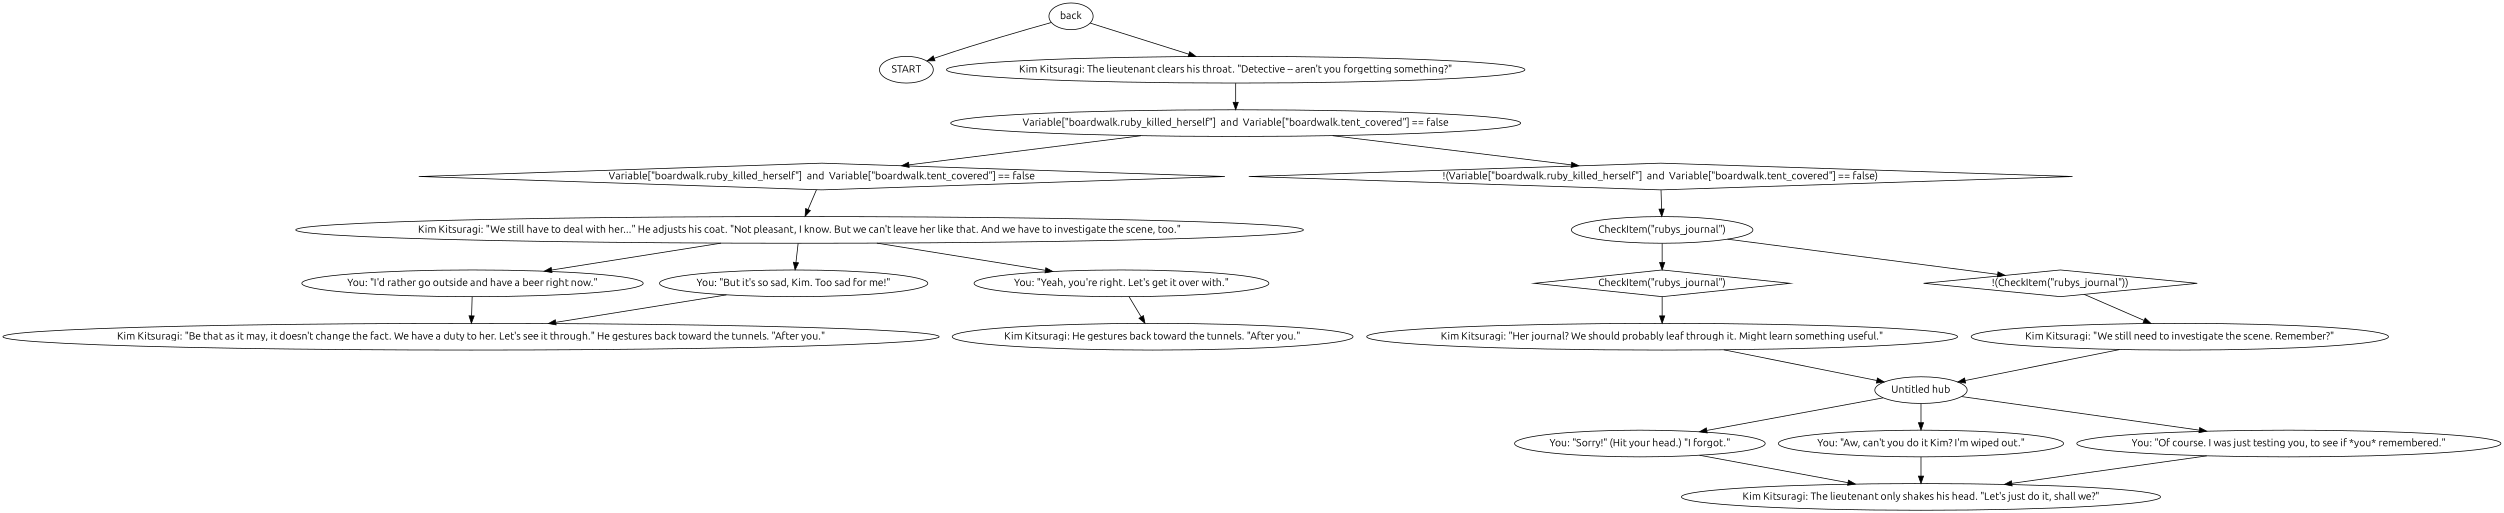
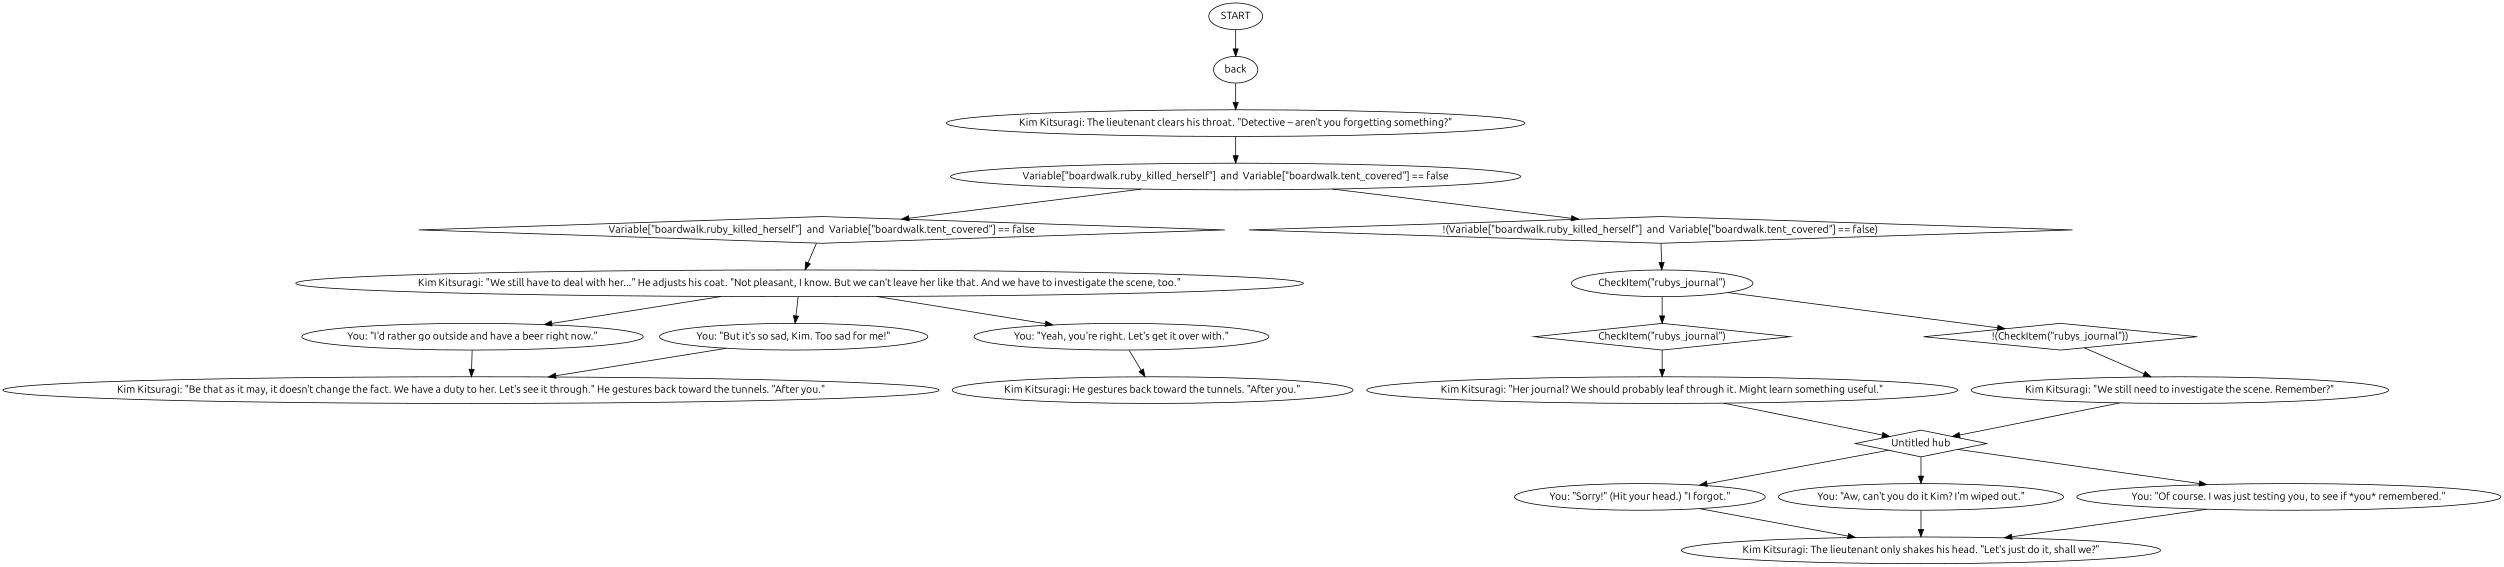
  digraph {
    fontname=Ubuntu
    node [fontname=Ubuntu]
    edge [fontname=Ubuntu]
    n1 [label=START]
    n2 [label=back]
    n3 [label="Kim Kitsuragi: The lieutenant clears his throat. \"Detective -- aren't you forgetting something?\""]
    n4 [label="Variable[\"boardwalk.ruby_killed_herself\"]  and  Variable[\"boardwalk.tent_covered\"] == false"]
    n5 [label="You: \"Sorry!\" (Hit your head.) \"I forgot.\""]
    n6 [label="Kim Kitsuragi: The lieutenant only shakes his head. \"Let's just do it, shall we?\""]
    n7 [label="CheckItem(\"rubys_journal\")"]
    n8 [label="CheckItem(\"rubys_journal\")" shape=diamond]
    n9 [label="!(CheckItem(\"rubys_journal\"))" shape=diamond]
    n10 [label="Kim Kitsuragi: \"Her journal? We should probably leaf through it. Might learn something useful.\""]
    n11 [label="Kim Kitsuragi: \"We still need to investigate the scene. Remember?\""]
-   n12 [label="Untitled hub"]
+   n12 [label="Untitled hub" shape=diamond]
    n13 [label="You: \"I'd rather go outside and have a beer right now.\""]
    n14 [label="Kim Kitsuragi: \"Be that as it may, it doesn't change the fact. We have a duty to her. Let's see it through.\" He gestures back toward the tunnels. \"After you.\""]
    n15 [label="You: \"Aw, can't you do it Kim? I'm wiped out.\""]
    n16 [label="Kim Kitsuragi: He gestures back toward the tunnels. \"After you.\""]
    n17 [label="You: \"But it's so sad, Kim. Too sad for me!\""]
    n18 [label="Variable[\"boardwalk.ruby_killed_herself\"]  and  Variable[\"boardwalk.tent_covered\"] == false" shape=diamond]
    n19 [label="!(Variable[\"boardwalk.ruby_killed_herself\"]  and  Variable[\"boardwalk.tent_covered\"] == false)" shape=diamond]
    n20 [label="Kim Kitsuragi: \"We still have to deal with her...\" He adjusts his coat. \"Not pleasant, I know. But we can't leave her like that. And we have to investigate the scene, too.\""]
    n21 [label="You: \"Yeah, you're right. Let's get it over with.\""]
    n22 [label="You: \"Of course. I was just testing you, to see if *you* remembered.\""]
-   n2 -> n1
+   n1 -> n2
    n2 -> n3
    n3 -> n4
    n4 -> n18
    n4 -> n19
    n5 -> n6
    n7 -> n8
    n7 -> n9
    n8 -> n10
    n9 -> n11
    n10 -> n12
    n11 -> n12
    n12 -> n5
    n12 -> n15
    n12 -> n22
    n13 -> n14
    n15 -> n6
    n17 -> n14
    n18 -> n20
    n19 -> n7
    n20 -> n13
    n20 -> n17
    n20 -> n21
    n21 -> n16
    n22 -> n6
  }
